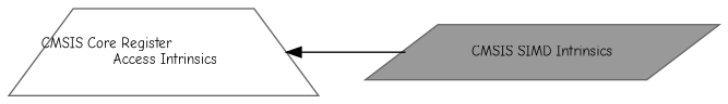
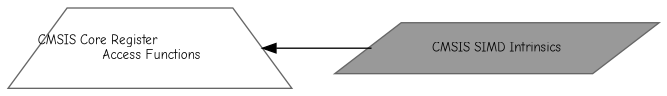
  digraph {
    rankdir=LR
    fontname="Comic Neue"
    node [fontname="Comic Neue" fontsize=10 style=filled]
-   n1 [color=grey40 fillcolor=white height=0.2 label="CMSIS Core Register\l Access Intrinsics" shape=trapezium width=0.4]
+   n1 [color=grey40 fillcolor=white height=0.2 label="CMSIS Core Register\l Access Functions" shape=trapezium width=0.4]
    n2 [color=gray40 fillcolor=grey60 fontcolor=black height=0.2 label="CMSIS SIMD Intrinsics" shape=parallelogram width=0.4]
    n1 -> n2 [dir=back fontname="Comic Neue" fontsize=10 labelfontname=Helvetica labelfontsize=10 shape=plaintext style=solid]
  }
